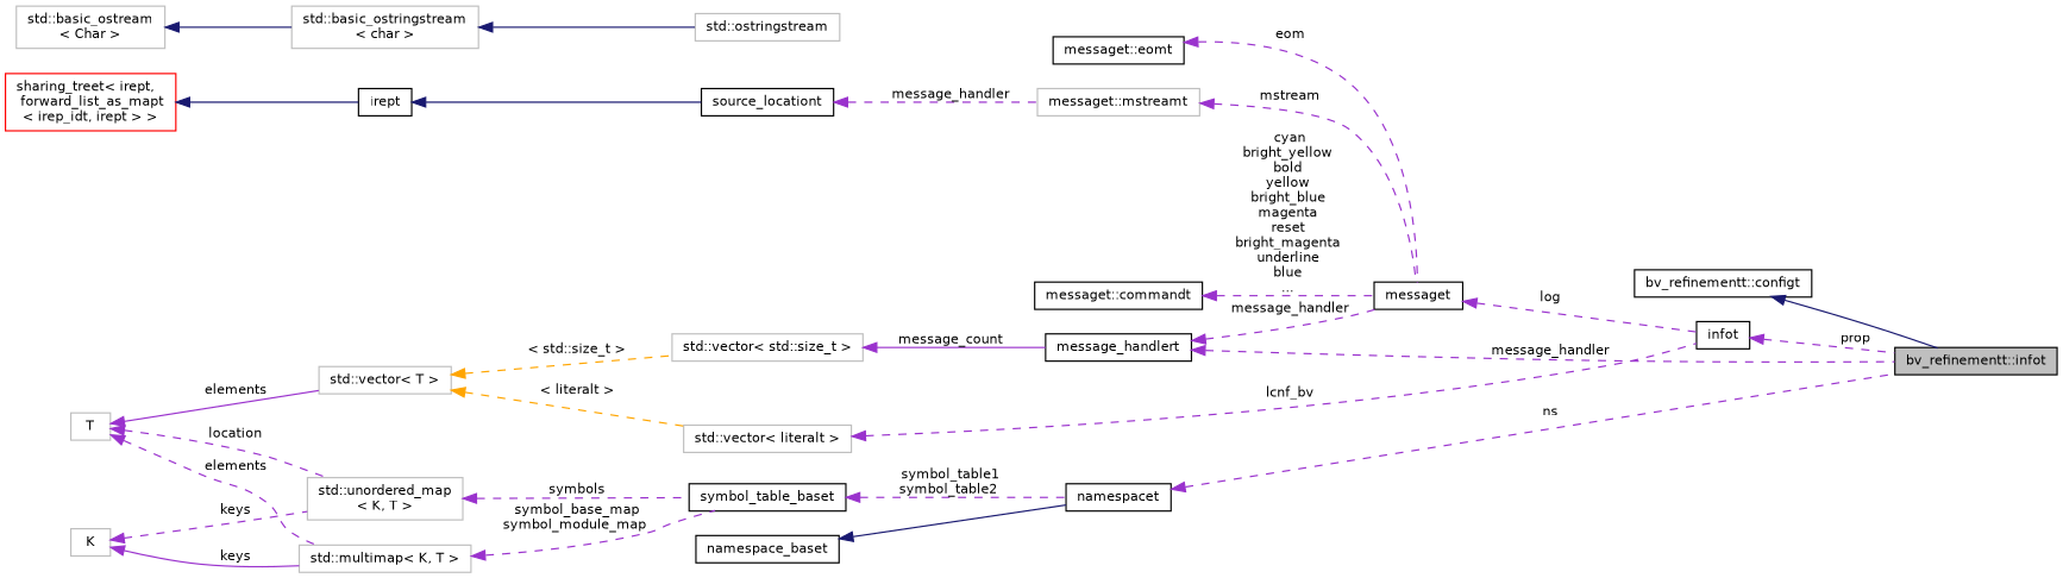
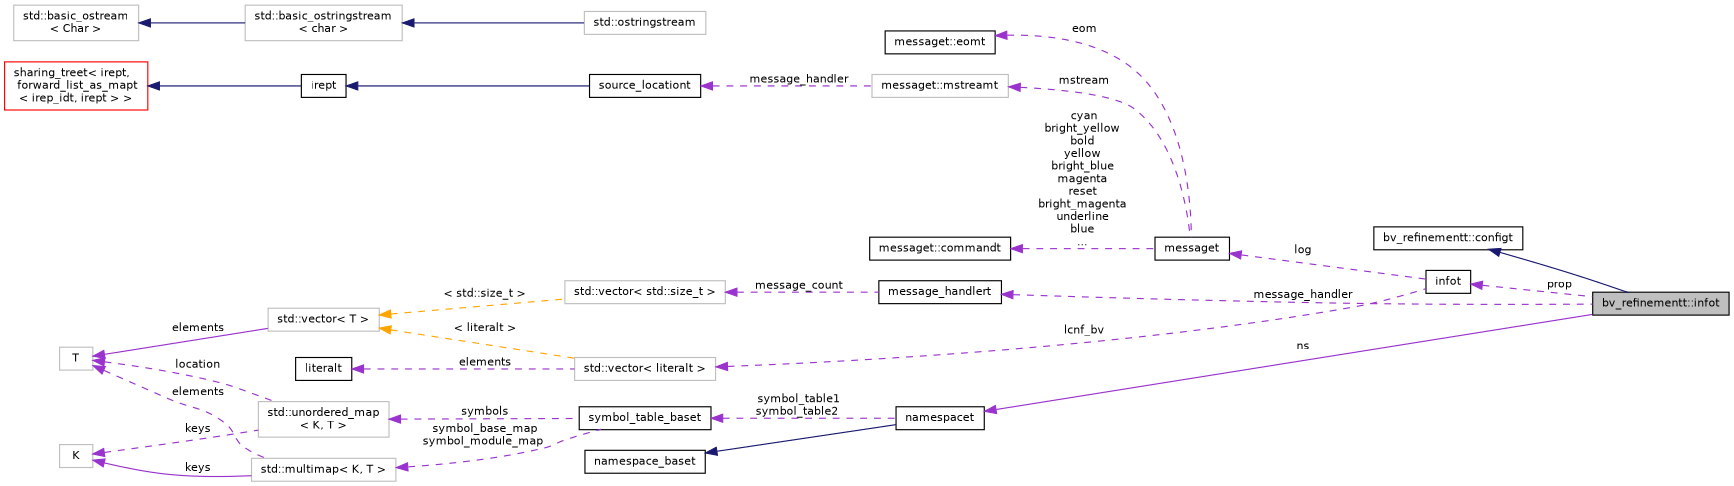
  digraph {
    rankdir=LR
    node [color=black fontname=Helvetica fontsize=10 shape=record]
    edge [color=darkorchid3 dir=back fontname=Helvetica fontsize=10 labelfontname=Helvetica labelfontsize=10 style=dashed]
    n1 [fillcolor=grey75 fontcolor=black height=0.2 label="bv_refinementt::infot" style=filled width=0.4]
    n2 [height=0.2 label="bv_refinementt::configt" width=0.4]
    n3 [height=0.2 label=message_handlert width=0.4]
    n4 [height=0.2 label=messaget width=0.4]
    n5 [height=0.2 label=infot width=0.4]
    n6 [color=grey75 height=0.2 label="std::vector\< std::size_t \>" width=0.4]
    n7 [color=grey75 height=0.2 label="std::vector\< T \>" width=0.4]
    n8 [color=grey75 height=0.2 label="std::vector\< literalt \>" width=0.4]
    n9 [color=grey75 height=0.2 label=T width=0.4]
    n10 [color=grey75 height=0.2 label="std::multimap\< K, T \>" width=0.4]
    n11 [color=grey75 height=0.2 label="std::unordered_map\l\< K, T \>" width=0.4]
    n12 [height=0.2 label=symbol_table_baset width=0.4]
    n13 [height=0.2 label=namespacet width=0.4]
    n14 [height=0.2 label=namespace_baset width=0.4]
    n15 [color=grey75 height=0.2 label=K width=0.4]
    n16 [color=grey75 height=0.2 label="messaget::mstreamt" width=0.4]
    n17 [height=0.2 label="messaget::commandt" width=0.4]
    n18 [color=grey75 height=0.2 label="std::ostringstream" width=0.4]
    n19 [color=grey75 height=0.2 label="std::basic_ostringstream\l\< char \>" width=0.4]
    n20 [color=grey75 height=0.2 label="std::basic_ostream\l\< Char \>" width=0.4]
    n21 [height=0.2 label=source_locationt width=0.4]
    n22 [height=0.2 label=irept width=0.4]
    n23 [color=red height=0.2 label="sharing_treet\< irept,\l forward_list_as_mapt\l\< irep_idt, irept \> \>" width=0.4]
    n24 [height=0.2 label="messaget::eomt" width=0.4]
+   n25 [height=0.2 label=literalt width=0.4]
    n2 -> n1 [color=midnightblue style=solid]
    n3 -> n1 [label=" message_handler"]
-   n3 -> n4 [label=" message_handler"]
    n4 -> n5 [label=" log"]
    n5 -> n1 [label=" prop"]
-   n6 -> n3 [label=" message_count" style=solid]
+   n6 -> n3 [label=" message_count"]
    n7 -> n6 [color=orange label=" \< std::size_t \>"]
    n7 -> n8 [color=orange label=" \< literalt \>"]
    n8 -> n5 [label=" lcnf_bv"]
    n9 -> n7 [label=" elements" style=solid]
    n9 -> n10 [label=" elements"]
    n9 -> n11 [label=" location"]
    n10 -> n12 [label=" symbol_base_map\nsymbol_module_map"]
    n11 -> n12 [label=" symbols"]
    n12 -> n13 [label=" symbol_table1\nsymbol_table2"]
-   n13 -> n1 [label=" ns"]
+   n13 -> n1 [label=" ns" style=solid]
    n14 -> n13 [color=midnightblue style=solid]
    n15 -> n10 [label=" keys" style=solid]
    n15 -> n11 [label=" keys"]
    n16 -> n4 [label=" mstream"]
    n17 -> n4 [label=" cyan\nbright_yellow\nbold\nyellow\nbright_blue\nmagenta\nreset\nbright_magenta\nunderline\nblue\n..."]
    n19 -> n18 [color=midnightblue style=solid]
    n20 -> n19 [color=midnightblue style=solid]
    n21 -> n16 [label=" message_handler"]
    n22 -> n21 [color=midnightblue style=solid]
    n23 -> n22 [color=midnightblue style=solid]
    n24 -> n4 [label=" eom"]
+   n25 -> n8 [label=" elements"]
  }
